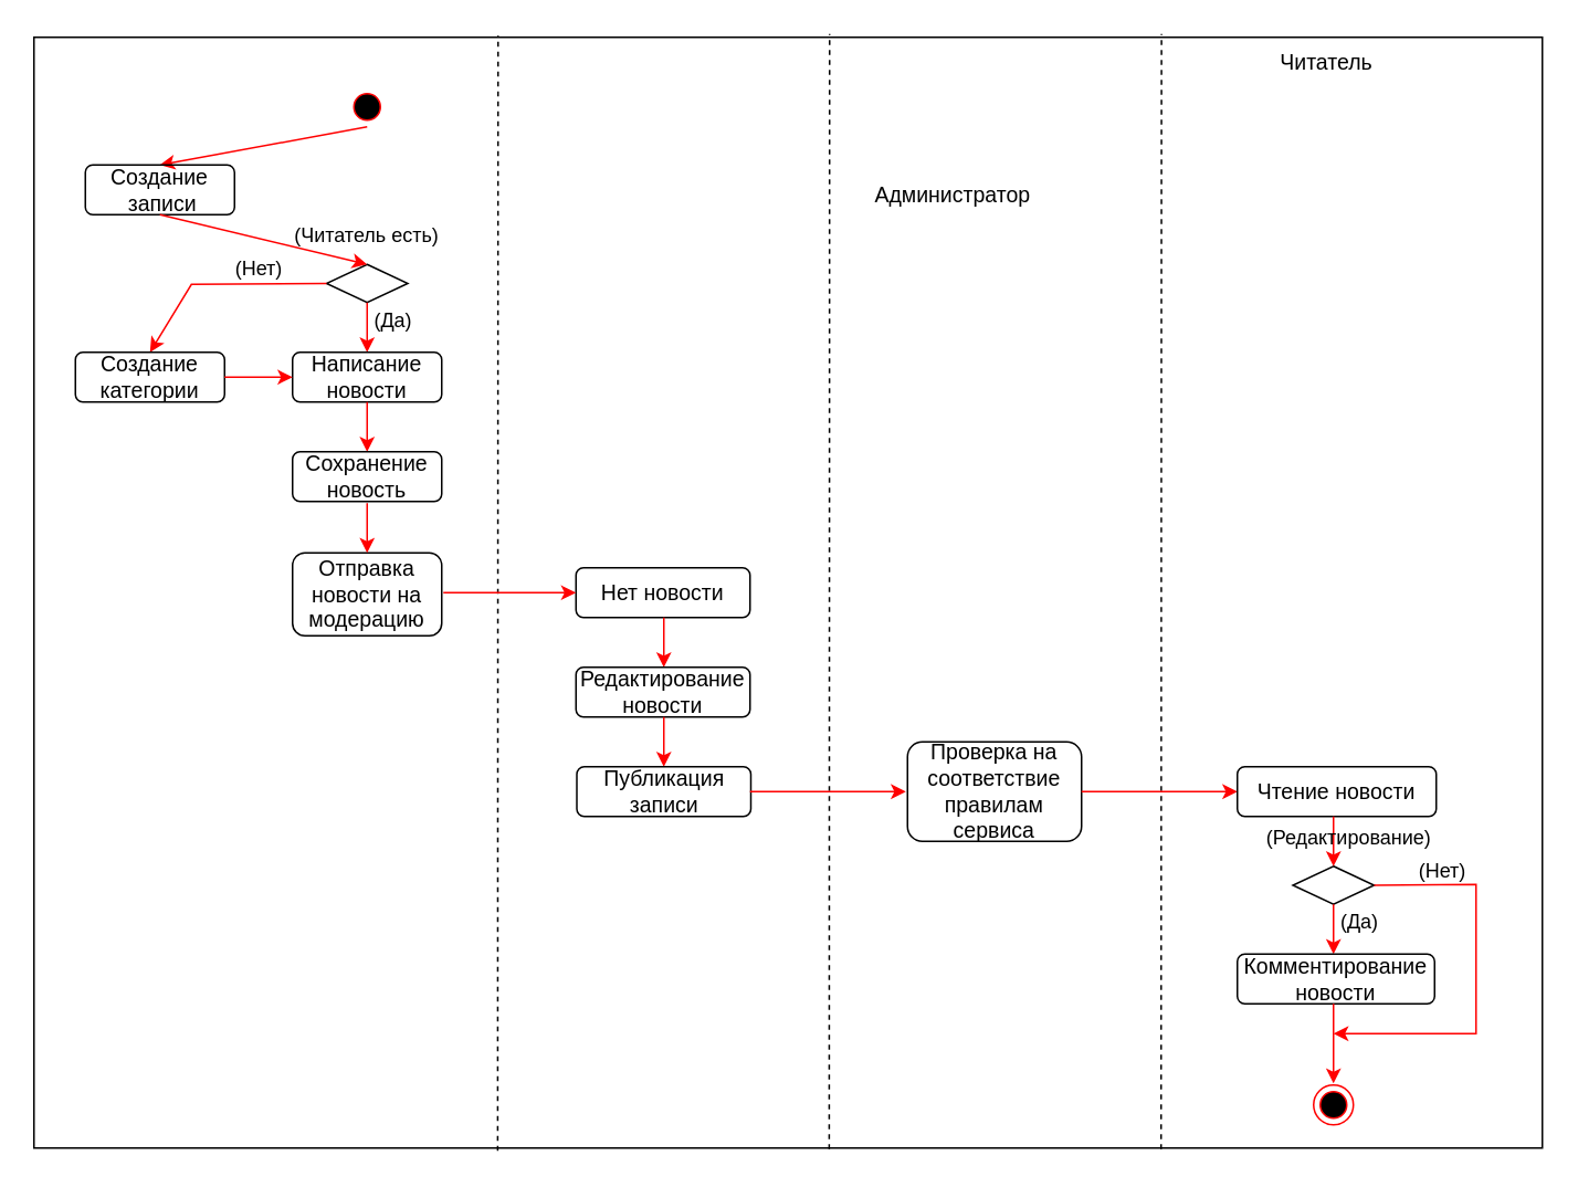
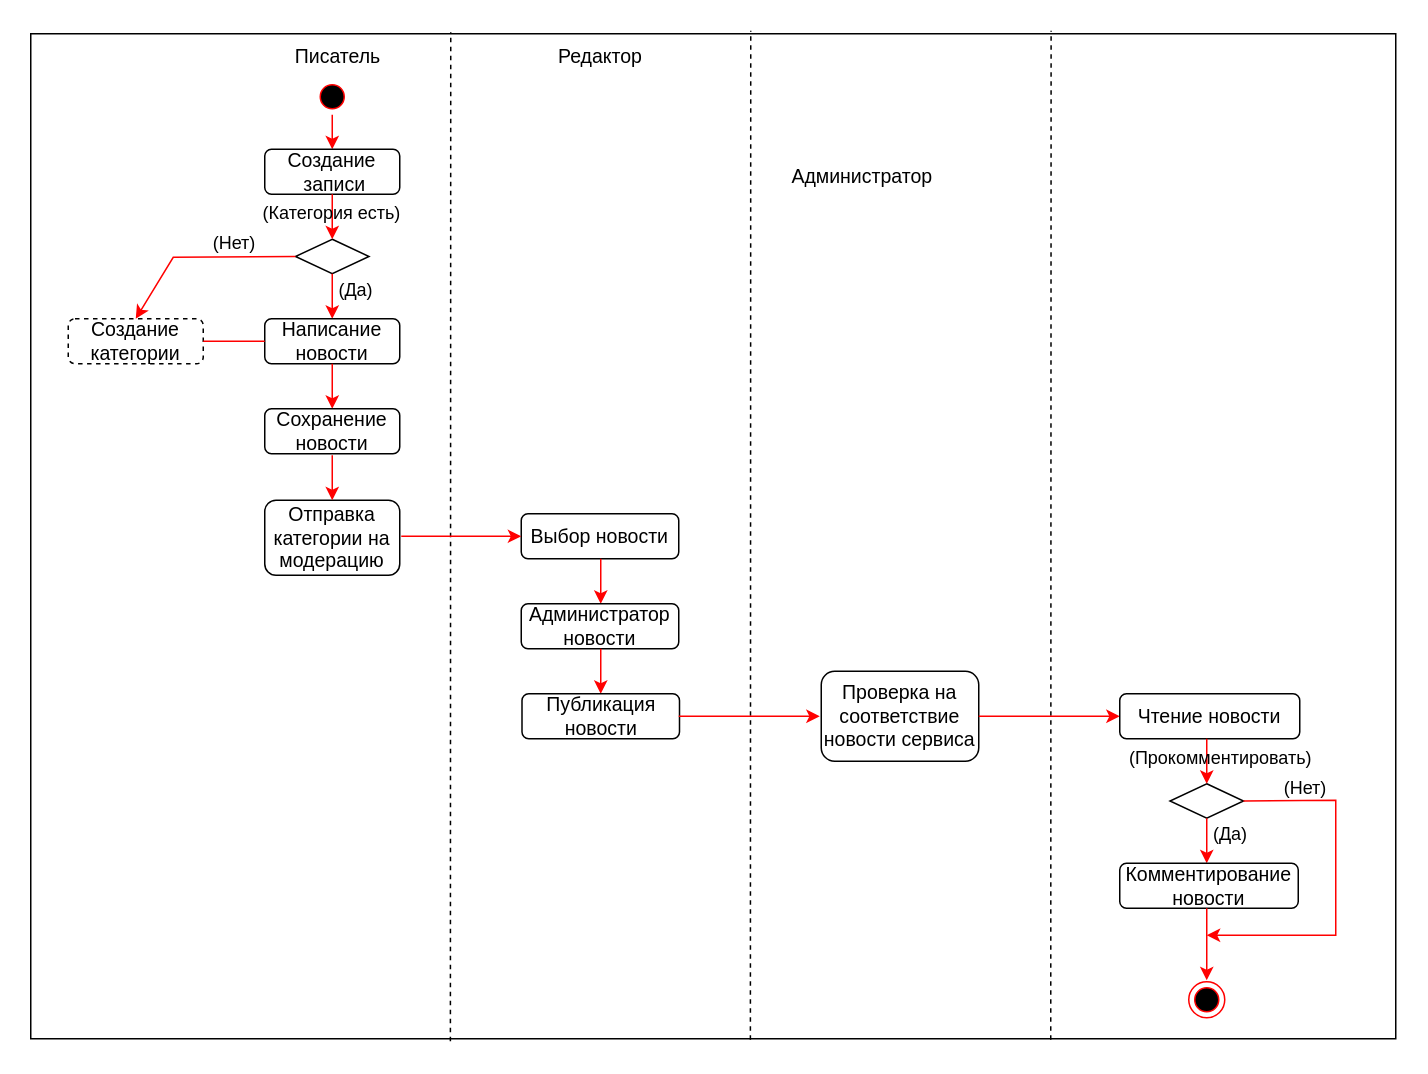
  <mxCell id="0" />
  <mxCell id="1" parent="0" />
  <mxCell id="2" value="" style="rounded=0;whiteSpace=wrap;html=1;fontSize=12;fillColor=none;" vertex="1" parent="1"><mxGeometry x="20" y="22" width="910" height="670" as="geometry" /></mxCell>
  <mxCell id="3" value="" style="endArrow=none;dashed=1;html=1;rounded=0;exitX=0.227;exitY=1.004;exitDx=0;exitDy=0;exitPerimeter=0;" edge="1" parent="1"><mxGeometry width="50" height="50" relative="1" as="geometry"><mxPoint x="299.76" y="693.68" as="sourcePoint" /><mxPoint x="300" y="21" as="targetPoint" /></mxGeometry></mxCell>
  <mxCell id="4" value="" style="endArrow=none;dashed=1;html=1;rounded=0;exitX=0.227;exitY=1.004;exitDx=0;exitDy=0;exitPerimeter=0;" edge="1" parent="1"><mxGeometry width="50" height="50" relative="1" as="geometry"><mxPoint x="499.76" y="692.68" as="sourcePoint" /><mxPoint x="500" y="20" as="targetPoint" /></mxGeometry></mxCell>
  <mxCell id="5" value="" style="endArrow=none;dashed=1;html=1;rounded=0;exitX=0.227;exitY=1.004;exitDx=0;exitDy=0;exitPerimeter=0;" edge="1" parent="1"><mxGeometry width="50" height="50" relative="1" as="geometry"><mxPoint x="700" y="692.68" as="sourcePoint" /><mxPoint x="700.24" y="20" as="targetPoint" /></mxGeometry></mxCell>
+ <mxCell id="6" value="Писатель" style="text;html=1;strokeColor=none;fillColor=none;align=center;verticalAlign=middle;whiteSpace=wrap;rounded=0;fontSize=13;" vertex="1" parent="1"><mxGeometry x="195" y="22" width="60" height="30" as="geometry" /></mxCell>
+ <mxCell id="7" value="Редактор" style="text;html=1;strokeColor=none;fillColor=none;align=center;verticalAlign=middle;whiteSpace=wrap;rounded=0;fontSize=13;" vertex="1" parent="1"><mxGeometry x="370" y="22" width="60" height="30" as="geometry" /></mxCell>
  <mxCell id="8" value="Администратор" style="text;html=1;strokeColor=none;fillColor=none;align=center;verticalAlign=middle;whiteSpace=wrap;rounded=0;fontSize=13;" vertex="1" parent="1"><mxGeometry x="527" y="102" width="95" height="30" as="geometry" /></mxCell>
- <mxCell id="9" value="Читатель" style="text;html=1;strokeColor=none;fillColor=none;align=center;verticalAlign=middle;whiteSpace=wrap;rounded=0;fontSize=13;" vertex="1" parent="1"><mxGeometry x="770" y="22" width="60" height="30" as="geometry" /></mxCell>
  <mxCell id="10" value="" style="ellipse;html=1;shape=startState;fillColor=#000000;strokeColor=#ff0000;fontSize=13;" vertex="1" parent="1"><mxGeometry x="209" y="52" width="24" height="24" as="geometry" /></mxCell>
  <mxCell id="11" value="" style="endArrow=classic;html=1;rounded=0;fontSize=13;fillColor=#f8cecc;strokeColor=#FF0000;entryX=0.5;entryY=0;entryDx=0;entryDy=0;" edge="1" parent="1" target="12"><mxGeometry width="50" height="50" relative="1" as="geometry"><mxPoint x="221" y="76" as="sourcePoint" /><mxPoint x="221.47" y="96" as="targetPoint" /></mxGeometry></mxCell>
- <mxCell id="12" value="Создание&lt;br&gt;&amp;nbsp;записи" style="rounded=1;whiteSpace=wrap;html=1;fontSize=13;fillColor=none;" vertex="1" parent="1"><mxGeometry x="51" y="99" width="90" height="30" as="geometry" /></mxCell>
+ <mxCell id="12" value="Создание&lt;br&gt;&amp;nbsp;записи" style="rounded=1;whiteSpace=wrap;html=1;fontSize=13;fillColor=none;" vertex="1" parent="1"><mxGeometry x="176" y="99" width="90" height="30" as="geometry" /></mxCell>
  <mxCell id="13" value="" style="rhombus;whiteSpace=wrap;html=1;fontSize=13;fillColor=none;" vertex="1" parent="1"><mxGeometry x="196.5" y="159" width="49" height="23" as="geometry" /></mxCell>
  <mxCell id="14" value="" style="endArrow=classic;html=1;rounded=0;fontSize=13;fillColor=#f8cecc;strokeColor=#FF0000;entryX=0.5;entryY=0;entryDx=0;entryDy=0;exitX=0.5;exitY=1;exitDx=0;exitDy=0;" edge="1" parent="1" source="12" target="13"><mxGeometry width="50" height="50" relative="1" as="geometry"><mxPoint x="221" y="129" as="sourcePoint" /><mxPoint x="221" y="149" as="targetPoint" /></mxGeometry></mxCell>
- <mxCell id="15" value="(Читатель есть)" style="text;html=1;strokeColor=none;fillColor=none;align=center;verticalAlign=middle;whiteSpace=wrap;rounded=0;fontSize=12;" vertex="1" parent="1"><mxGeometry x="166" y="130" width="110" height="23" as="geometry" /></mxCell>
+ <mxCell id="15" value="(Категория есть)" style="text;html=1;strokeColor=none;fillColor=none;align=center;verticalAlign=middle;whiteSpace=wrap;rounded=0;fontSize=12;" vertex="1" parent="1"><mxGeometry x="166" y="130" width="110" height="23" as="geometry" /></mxCell>
  <mxCell id="16" value="" style="endArrow=classic;html=1;rounded=0;strokeColor=#FF0000;fontSize=12;exitX=0;exitY=0.5;exitDx=0;exitDy=0;entryX=0.5;entryY=0;entryDx=0;entryDy=0;" edge="1" parent="1" source="13" target="20"><mxGeometry width="50" height="50" relative="1" as="geometry"><mxPoint x="145" y="212" as="sourcePoint" /><mxPoint x="145" y="212" as="targetPoint" /><Array as="points"><mxPoint x="115" y="171" /></Array></mxGeometry></mxCell>
  <mxCell id="17" value="(Нет)" style="text;html=1;strokeColor=none;fillColor=none;align=center;verticalAlign=middle;whiteSpace=wrap;rounded=0;fontSize=12;" vertex="1" parent="1"><mxGeometry x="126" y="147" width="60" height="30" as="geometry" /></mxCell>
  <mxCell id="18" value="" style="endArrow=classic;html=1;rounded=0;strokeColor=#FF0000;fontSize=12;exitX=0.5;exitY=1;exitDx=0;exitDy=0;" edge="1" parent="1" source="13"><mxGeometry width="50" height="50" relative="1" as="geometry"><mxPoint x="220" y="182" as="sourcePoint" /><mxPoint x="221" y="212" as="targetPoint" /></mxGeometry></mxCell>
  <mxCell id="19" value="(Да)" style="text;html=1;strokeColor=none;fillColor=none;align=center;verticalAlign=middle;whiteSpace=wrap;rounded=0;fontSize=12;" vertex="1" parent="1"><mxGeometry x="207" y="178" width="60" height="30" as="geometry" /></mxCell>
- <mxCell id="20" value="Создание категории" style="rounded=1;whiteSpace=wrap;html=1;fontSize=13;fillColor=none;" vertex="1" parent="1"><mxGeometry x="45" y="212" width="90" height="30" as="geometry" /></mxCell>
+ <mxCell id="20" value="Создание категории" style="rounded=1;whiteSpace=wrap;html=1;fontSize=13;fillColor=none;dashed=1;" vertex="1" parent="1"><mxGeometry x="45" y="212" width="90" height="30" as="geometry" /></mxCell>
  <mxCell id="21" value="Написание новости" style="rounded=1;whiteSpace=wrap;html=1;fontSize=13;fillColor=none;" vertex="1" parent="1"><mxGeometry x="176" y="212" width="90" height="30" as="geometry" /></mxCell>
- <mxCell id="22" value="" style="endArrow=classic;html=1;rounded=0;strokeColor=#FF0000;fontSize=12;exitX=1;exitY=0.5;exitDx=0;exitDy=0;entryX=0;entryY=0.5;entryDx=0;entryDy=0;" edge="1" parent="1" source="20" target="21"><mxGeometry width="50" height="50" relative="1" as="geometry"><mxPoint x="575" y="322" as="sourcePoint" /><mxPoint x="625" y="272" as="targetPoint" /></mxGeometry></mxCell>
+ <mxCell id="22" value="" style="endArrow=none;html=1;rounded=0;strokeColor=#FF0000;fontSize=12;exitX=1;exitY=0.5;exitDx=0;exitDy=0;entryX=0;entryY=0.5;entryDx=0;entryDy=0;" edge="1" parent="1" source="20" target="21"><mxGeometry width="50" height="50" relative="1" as="geometry"><mxPoint x="575" y="322" as="sourcePoint" /><mxPoint x="625" y="272" as="targetPoint" /></mxGeometry></mxCell>
  <mxCell id="23" value="" style="endArrow=classic;html=1;rounded=0;strokeColor=#FF0000;fontSize=12;" edge="1" parent="1"><mxGeometry width="50" height="50" relative="1" as="geometry"><mxPoint x="221" y="242" as="sourcePoint" /><mxPoint x="221" y="272" as="targetPoint" /></mxGeometry></mxCell>
- <mxCell id="24" value="Отправка новости на модерацию" style="rounded=1;whiteSpace=wrap;html=1;fontSize=13;fillColor=none;" vertex="1" parent="1"><mxGeometry x="176" y="333" width="90" height="50" as="geometry" /></mxCell>
- <mxCell id="25" value="Сохранение новость" style="rounded=1;whiteSpace=wrap;html=1;fontSize=13;fillColor=none;" vertex="1" parent="1"><mxGeometry x="176" y="272" width="90" height="30" as="geometry" /></mxCell>
+ <mxCell id="24" value="Отправка категории на модерацию" style="rounded=1;whiteSpace=wrap;html=1;fontSize=13;fillColor=none;" vertex="1" parent="1"><mxGeometry x="176" y="333" width="90" height="50" as="geometry" /></mxCell>
+ <mxCell id="25" value="Сохранение новости" style="rounded=1;whiteSpace=wrap;html=1;fontSize=13;fillColor=none;" vertex="1" parent="1"><mxGeometry x="176" y="272" width="90" height="30" as="geometry" /></mxCell>
  <mxCell id="26" value="" style="endArrow=classic;html=1;rounded=0;strokeColor=#FF0000;fontSize=12;" edge="1" parent="1"><mxGeometry width="50" height="50" relative="1" as="geometry"><mxPoint x="221" y="303" as="sourcePoint" /><mxPoint x="221" y="333" as="targetPoint" /></mxGeometry></mxCell>
- <mxCell id="27" value="Нет новости" style="rounded=1;whiteSpace=wrap;html=1;fontSize=13;fillColor=none;" vertex="1" parent="1"><mxGeometry x="347" y="342" width="105" height="30" as="geometry" /></mxCell>
+ <mxCell id="27" value="Выбор новости" style="rounded=1;whiteSpace=wrap;html=1;fontSize=13;fillColor=none;" vertex="1" parent="1"><mxGeometry x="347" y="342" width="105" height="30" as="geometry" /></mxCell>
  <mxCell id="28" value="" style="endArrow=classic;html=1;rounded=0;strokeColor=#FF0000;fontSize=12;" edge="1" parent="1"><mxGeometry width="50" height="50" relative="1" as="geometry"><mxPoint x="400" y="372" as="sourcePoint" /><mxPoint x="400" y="402" as="targetPoint" /></mxGeometry></mxCell>
- <mxCell id="29" value="Редактирование&lt;br&gt;новости" style="rounded=1;whiteSpace=wrap;html=1;fontSize=13;fillColor=none;" vertex="1" parent="1"><mxGeometry x="347" y="402" width="105" height="30" as="geometry" /></mxCell>
+ <mxCell id="29" value="Администратор&lt;br&gt;новости" style="rounded=1;whiteSpace=wrap;html=1;fontSize=13;fillColor=none;" vertex="1" parent="1"><mxGeometry x="347" y="402" width="105" height="30" as="geometry" /></mxCell>
  <mxCell id="30" value="" style="endArrow=classic;html=1;rounded=0;strokeColor=#FF0000;fontSize=12;" edge="1" parent="1"><mxGeometry width="50" height="50" relative="1" as="geometry"><mxPoint x="400" y="432" as="sourcePoint" /><mxPoint x="400" y="462" as="targetPoint" /></mxGeometry></mxCell>
- <mxCell id="31" value="Публикация записи" style="rounded=1;whiteSpace=wrap;html=1;fontSize=13;fillColor=none;" vertex="1" parent="1"><mxGeometry x="347.5" y="462" width="105" height="30" as="geometry" /></mxCell>
+ <mxCell id="31" value="Публикация новости" style="rounded=1;whiteSpace=wrap;html=1;fontSize=13;fillColor=none;" vertex="1" parent="1"><mxGeometry x="347.5" y="462" width="105" height="30" as="geometry" /></mxCell>
  <mxCell id="32" value="" style="endArrow=classic;html=1;rounded=0;strokeColor=#FF0000;fontSize=12;entryX=0;entryY=0.5;entryDx=0;entryDy=0;" edge="1" parent="1" target="27"><mxGeometry width="50" height="50" relative="1" as="geometry"><mxPoint x="267" y="357" as="sourcePoint" /><mxPoint x="330" y="372" as="targetPoint" /></mxGeometry></mxCell>
  <mxCell id="33" value="" style="endArrow=classic;html=1;rounded=0;strokeColor=#FF0000;fontSize=12;" edge="1" parent="1"><mxGeometry width="50" height="50" relative="1" as="geometry"><mxPoint x="452" y="477" as="sourcePoint" /><mxPoint x="546" y="477" as="targetPoint" /></mxGeometry></mxCell>
- <mxCell id="34" value="Проверка на соответствие правилам сервиса" style="rounded=1;whiteSpace=wrap;html=1;fontSize=13;fillColor=none;" vertex="1" parent="1"><mxGeometry x="547" y="447" width="105" height="60" as="geometry" /></mxCell>
+ <mxCell id="34" value="Проверка на соответствие новости сервиса" style="rounded=1;whiteSpace=wrap;html=1;fontSize=13;fillColor=none;" vertex="1" parent="1"><mxGeometry x="547" y="447" width="105" height="60" as="geometry" /></mxCell>
  <mxCell id="35" value="" style="endArrow=classic;html=1;rounded=0;strokeColor=#FF0000;fontSize=12;exitX=1;exitY=0.5;exitDx=0;exitDy=0;" edge="1" parent="1" source="34"><mxGeometry width="50" height="50" relative="1" as="geometry"><mxPoint x="730" y="497" as="sourcePoint" /><mxPoint x="746" y="477" as="targetPoint" /></mxGeometry></mxCell>
  <mxCell id="36" value="Чтение новости" style="rounded=1;whiteSpace=wrap;html=1;fontSize=13;fillColor=none;" vertex="1" parent="1"><mxGeometry x="746" y="462" width="120" height="30" as="geometry" /></mxCell>
  <mxCell id="37" value="" style="ellipse;html=1;shape=endState;fillColor=#000000;strokeColor=#ff0000;fontSize=12;" vertex="1" parent="1"><mxGeometry x="792" y="654" width="24" height="24" as="geometry" /></mxCell>
  <mxCell id="38" value="" style="rhombus;whiteSpace=wrap;html=1;fontSize=13;fillColor=none;" vertex="1" parent="1"><mxGeometry x="779.5" y="522" width="49" height="23" as="geometry" /></mxCell>
  <mxCell id="39" value="" style="endArrow=classic;html=1;rounded=0;fontSize=13;fillColor=#f8cecc;strokeColor=#FF0000;entryX=0.5;entryY=0;entryDx=0;entryDy=0;exitX=0.5;exitY=1;exitDx=0;exitDy=0;" edge="1" parent="1" target="38"><mxGeometry width="50" height="50" relative="1" as="geometry"><mxPoint x="804" y="492" as="sourcePoint" /><mxPoint x="804" y="512" as="targetPoint" /></mxGeometry></mxCell>
- <mxCell id="40" value="(Редактирование)" style="text;html=1;strokeColor=none;fillColor=none;align=center;verticalAlign=middle;whiteSpace=wrap;rounded=0;fontSize=12;" vertex="1" parent="1"><mxGeometry x="749" y="493" width="129" height="23" as="geometry" /></mxCell>
+ <mxCell id="40" value="(Прокомментировать)" style="text;html=1;strokeColor=none;fillColor=none;align=center;verticalAlign=middle;whiteSpace=wrap;rounded=0;fontSize=12;" vertex="1" parent="1"><mxGeometry x="749" y="493" width="129" height="23" as="geometry" /></mxCell>
  <mxCell id="41" value="(Нет)" style="text;html=1;strokeColor=none;fillColor=none;align=center;verticalAlign=middle;whiteSpace=wrap;rounded=0;fontSize=12;" vertex="1" parent="1"><mxGeometry x="840" y="510" width="60" height="30" as="geometry" /></mxCell>
  <mxCell id="42" value="" style="endArrow=classic;html=1;rounded=0;strokeColor=#FF0000;fontSize=12;exitX=0.5;exitY=1;exitDx=0;exitDy=0;" edge="1" parent="1" source="38"><mxGeometry width="50" height="50" relative="1" as="geometry"><mxPoint x="803" y="545" as="sourcePoint" /><mxPoint x="804" y="575" as="targetPoint" /></mxGeometry></mxCell>
  <mxCell id="43" value="(Да)" style="text;html=1;strokeColor=none;fillColor=none;align=center;verticalAlign=middle;whiteSpace=wrap;rounded=0;fontSize=12;" vertex="1" parent="1"><mxGeometry x="790" y="541" width="60" height="30" as="geometry" /></mxCell>
  <mxCell id="44" value="Комментирование новости" style="rounded=1;whiteSpace=wrap;html=1;fontSize=13;fillColor=none;" vertex="1" parent="1"><mxGeometry x="746" y="575" width="119" height="30" as="geometry" /></mxCell>
  <mxCell id="45" value="" style="endArrow=classic;html=1;rounded=0;strokeColor=#FF0000;fontSize=12;" edge="1" parent="1"><mxGeometry width="50" height="50" relative="1" as="geometry"><mxPoint x="804" y="605" as="sourcePoint" /><mxPoint x="804" y="653" as="targetPoint" /></mxGeometry></mxCell>
  <mxCell id="46" value="" style="endArrow=classic;html=1;rounded=0;strokeColor=#FF0000;fontSize=12;exitX=1;exitY=0.5;exitDx=0;exitDy=0;" edge="1" parent="1" source="38"><mxGeometry width="50" height="50" relative="1" as="geometry"><mxPoint x="893" y="543" as="sourcePoint" /><mxPoint x="804" y="623" as="targetPoint" /><Array as="points"><mxPoint x="890" y="533" /><mxPoint x="890" y="623" /></Array></mxGeometry></mxCell>
